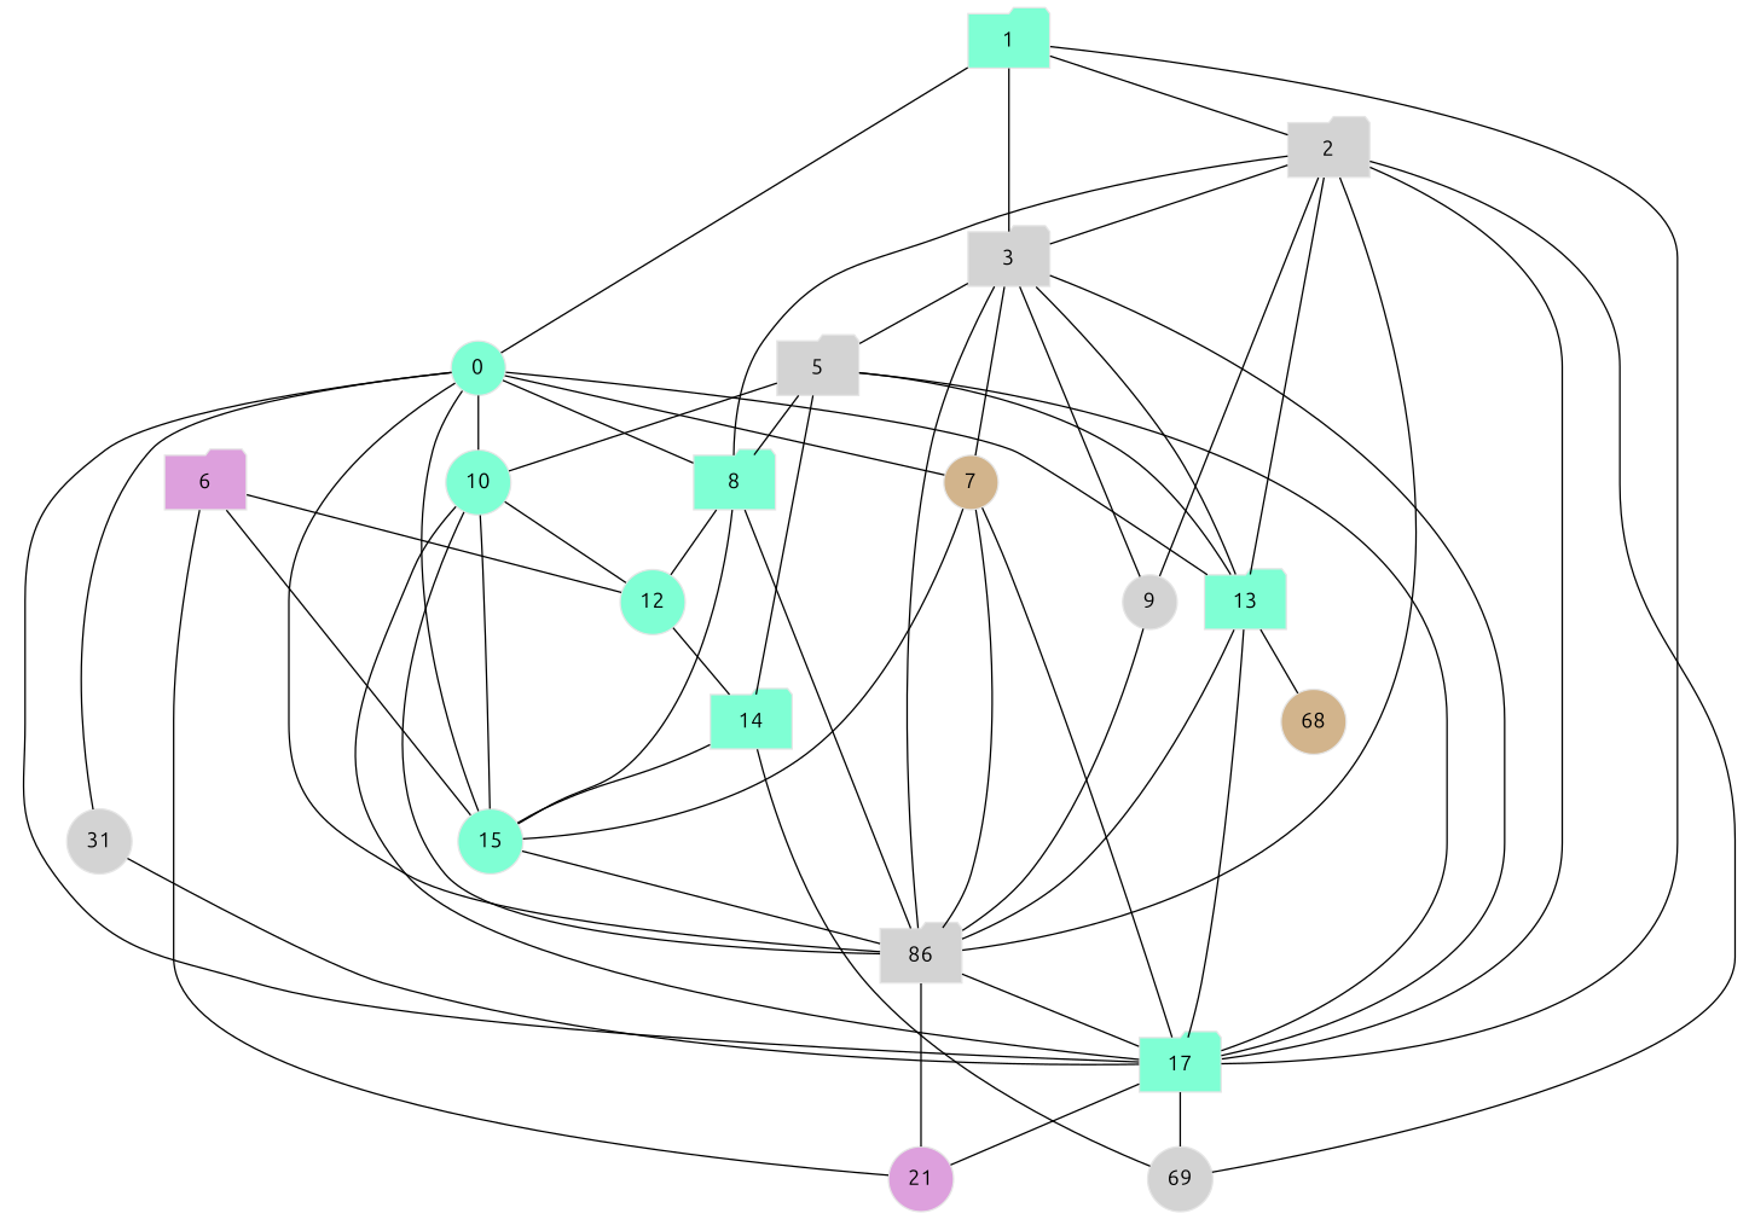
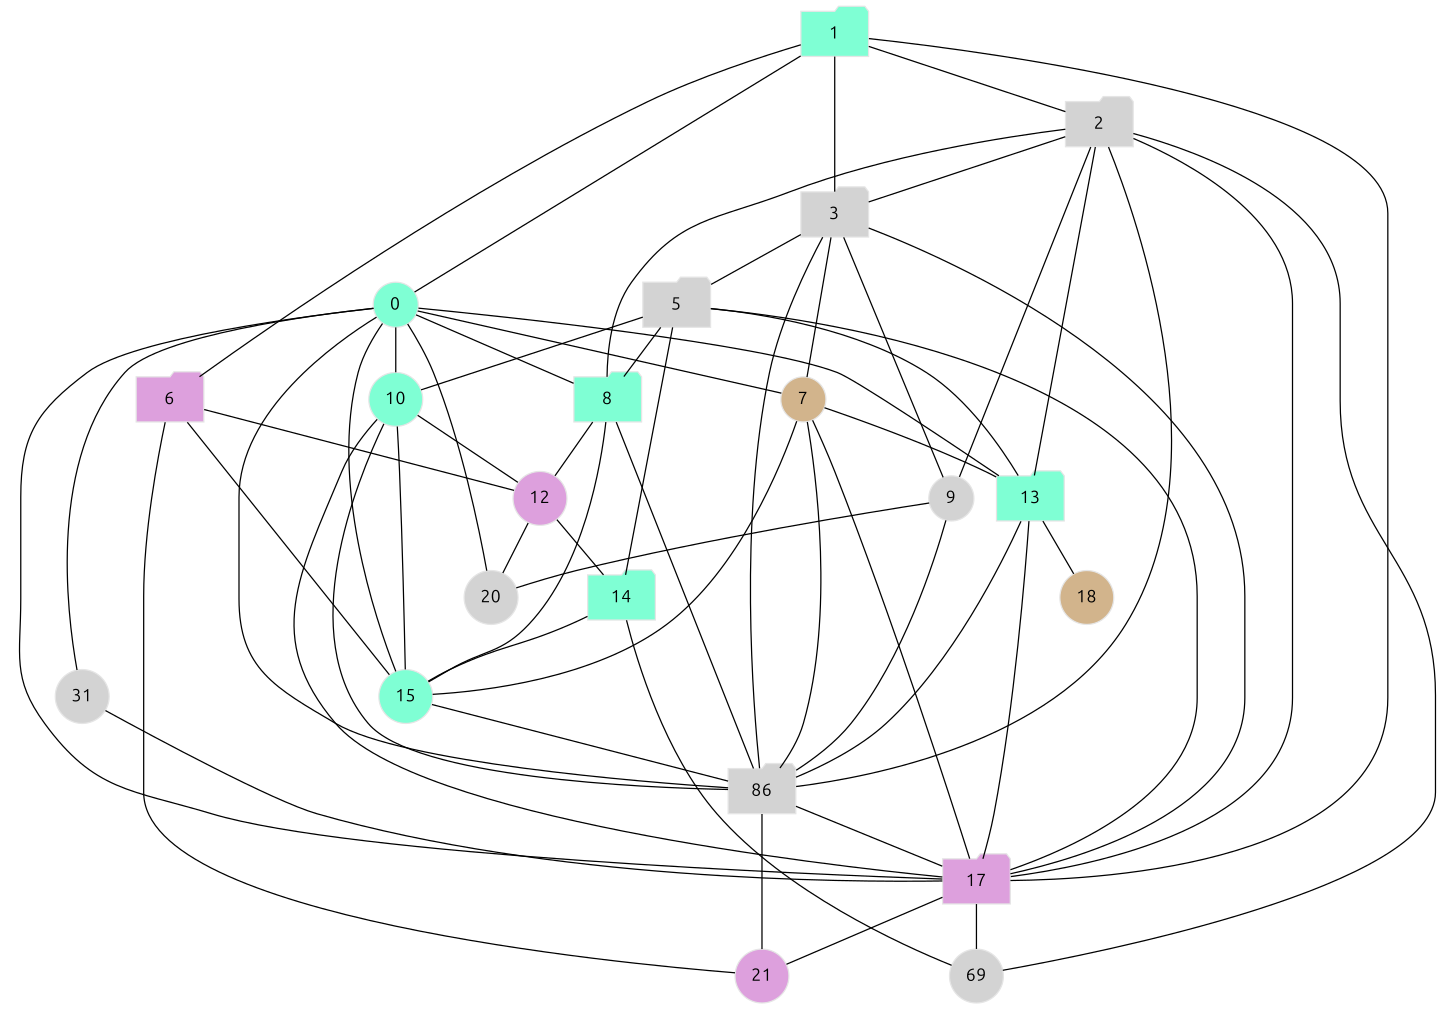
  graph {
    fontname=Ubuntu
    node [color=gray90 fillcolor=lightgrey fontname=Ubuntu shape=circle style=filled]
    edge [fontname=Ubuntu weight=1.0]
    1 [fillcolor=aquamarine shape=folder]
    2 [shape=folder]
    3 [shape=folder]
    n4 [fillcolor=aquamarine label=0]
    6 [fillcolor=plum shape=folder]
-   17 [fillcolor=aquamarine shape=folder]
+   17 [fillcolor=plum shape=folder]
    8 [fillcolor=aquamarine shape=folder]
    9
    13 [fillcolor=aquamarine shape=folder]
    n10 [label=86 shape=folder]
    n11 [label=69]
    5 [shape=folder]
    7 [fillcolor=tan]
    10 [fillcolor=aquamarine]
    n15 [label=31]
    15 [fillcolor=aquamarine]
-   12 [fillcolor=aquamarine]
+   20
+   12 [fillcolor=plum]
    21 [fillcolor=plum]
-   18 [fillcolor=tan label=68]
+   18 [fillcolor=tan]
    14 [fillcolor=aquamarine shape=folder]
    1 -- 2
    1 -- 3 [weight=4.0]
    1 -- n4
+   1 -- 6 [weight=2.0]
    1 -- 17 [weight=2.0]
    2 -- 3
    2 -- 17
    2 -- 8
    2 -- 9
    2 -- 13
    2 -- n10 [weight=2.0]
    2 -- n11
    3 -- 17
    3 -- 9
-   3 -- 13
+   7 -- 13
    3 -- n10
    3 -- 5
    3 -- 7 [weight=2.0]
    n4 -- 17
    n4 -- 8
    n4 -- 13
    n4 -- n10 [weight=3.0]
    n4 -- 7
    n4 -- 10 [weight=2.0]
    n4 -- n15
    n4 -- 15
+   n4 -- 20 [weight=2.0]
    6 -- 15 [weight=2.0]
    6 -- 12
    6 -- 21
    17 -- n11
    17 -- 21
    8 -- n10
    8 -- 15
    8 -- 12
    9 -- n10
+   9 -- 20
    13 -- 17
    13 -- n10
    13 -- 18 [weight=2.0]
    n10 -- 17
    n10 -- 21
    5 -- 17
    5 -- 8 [weight=2.0]
    5 -- 13
    5 -- 10
    5 -- 14
    7 -- 17
    7 -- n10
    7 -- 15
    10 -- 17 [weight=2.0]
    10 -- n10 [weight=2.0]
    10 -- 15
    10 -- 12
    n15 -- 17
    15 -- n10
+   12 -- 20
    12 -- 14
    14 -- n11
    14 -- 15 [weight=2.0]
  }
